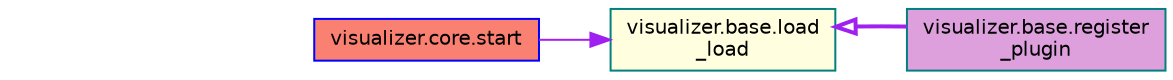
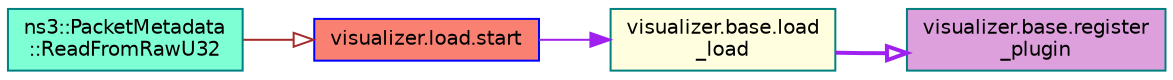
  digraph {
    rankdir=LR
    node [color=teal fontname=Helvetica fontsize=10 shape=record style=filled]
    edge [arrowhead=onormal color=purple fontname=Helvetica fontsize=10 labelfontname=Helvetica labelfontsize=10 style=solid]
-   n2 [color=blue fillcolor=salmon height=0.2 label="visualizer.core.start" width=0.4]
+   n1 [fillcolor=aquamarine fontcolor=black height=0.2 label="ns3::PacketMetadata\l::ReadFromRawU32" width=0.4]
+   n2 [color=blue fillcolor=salmon height=0.2 label="visualizer.load.start" width=0.4]
    n3 [fillcolor=lightyellow height=0.2 label="visualizer.base.load\l_load" width=0.4]
    n4 [fillcolor=plum height=0.2 label="visualizer.base.register\l_plugin" width=0.4]
+   n1 -> n2 [color=brown]
    n2 -> n3 [arrowhead=normal]
-   n4 -> n3 [style=bold]
+   n3 -> n4 [style=bold]
  }
